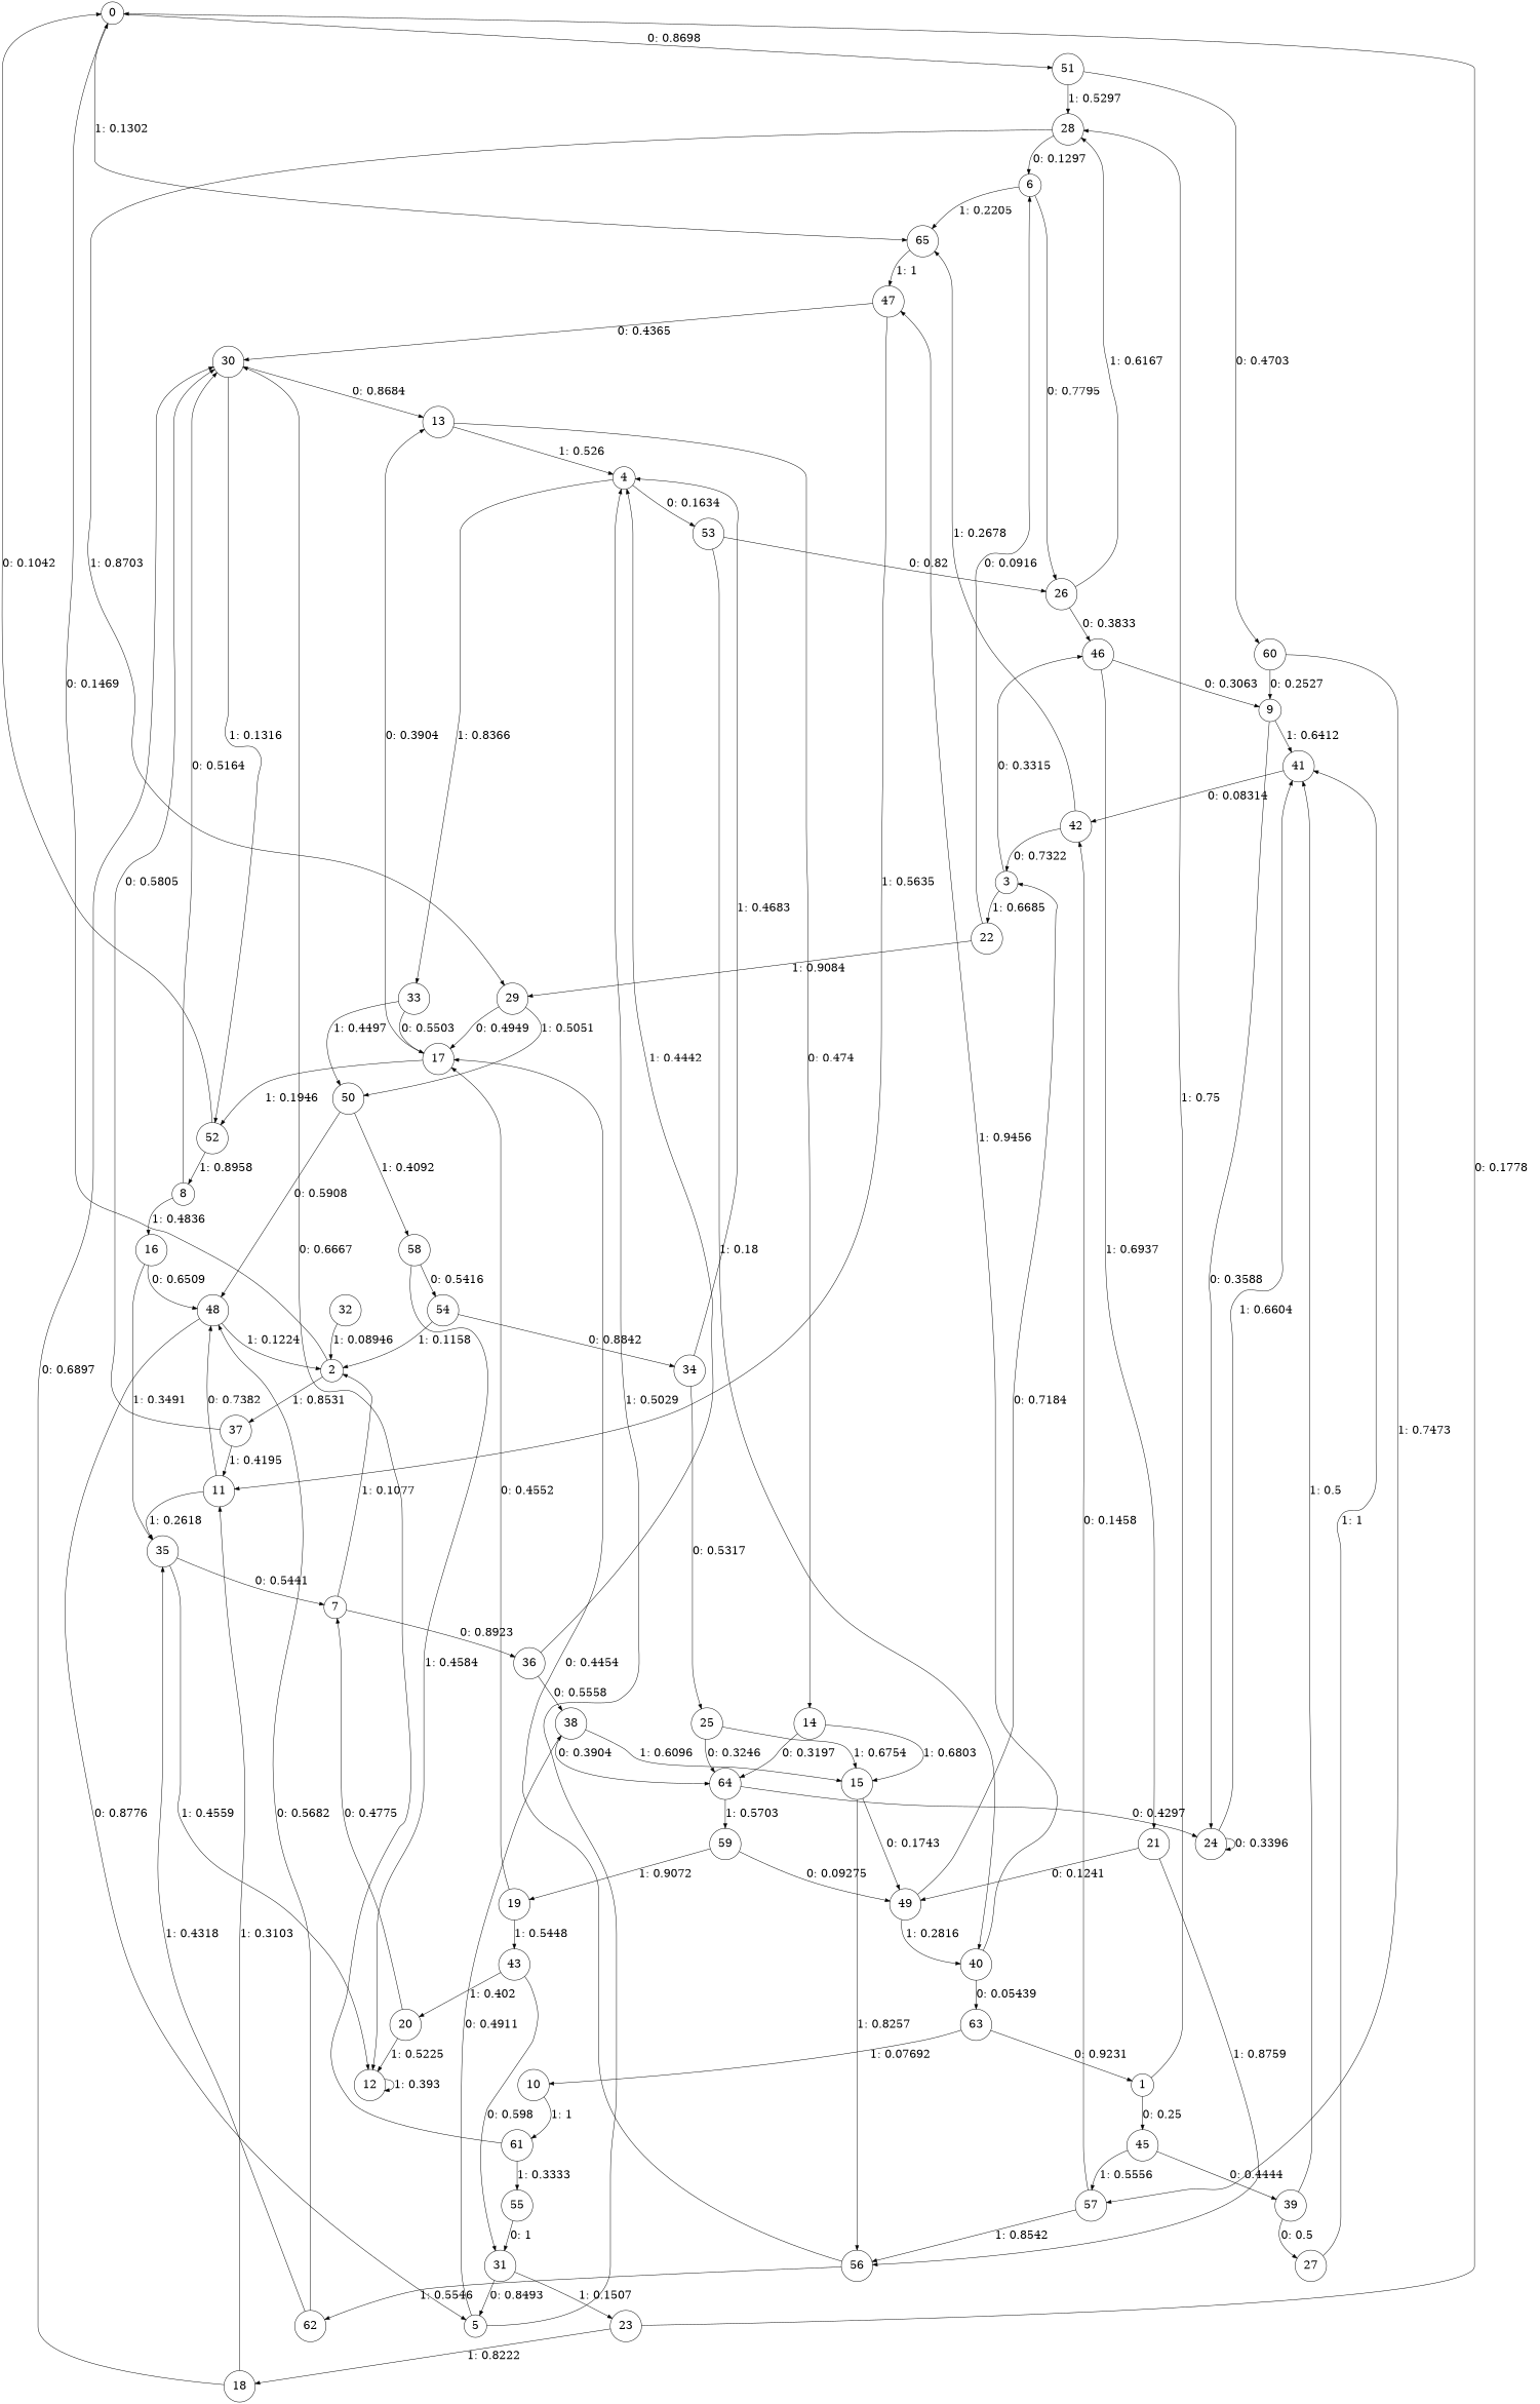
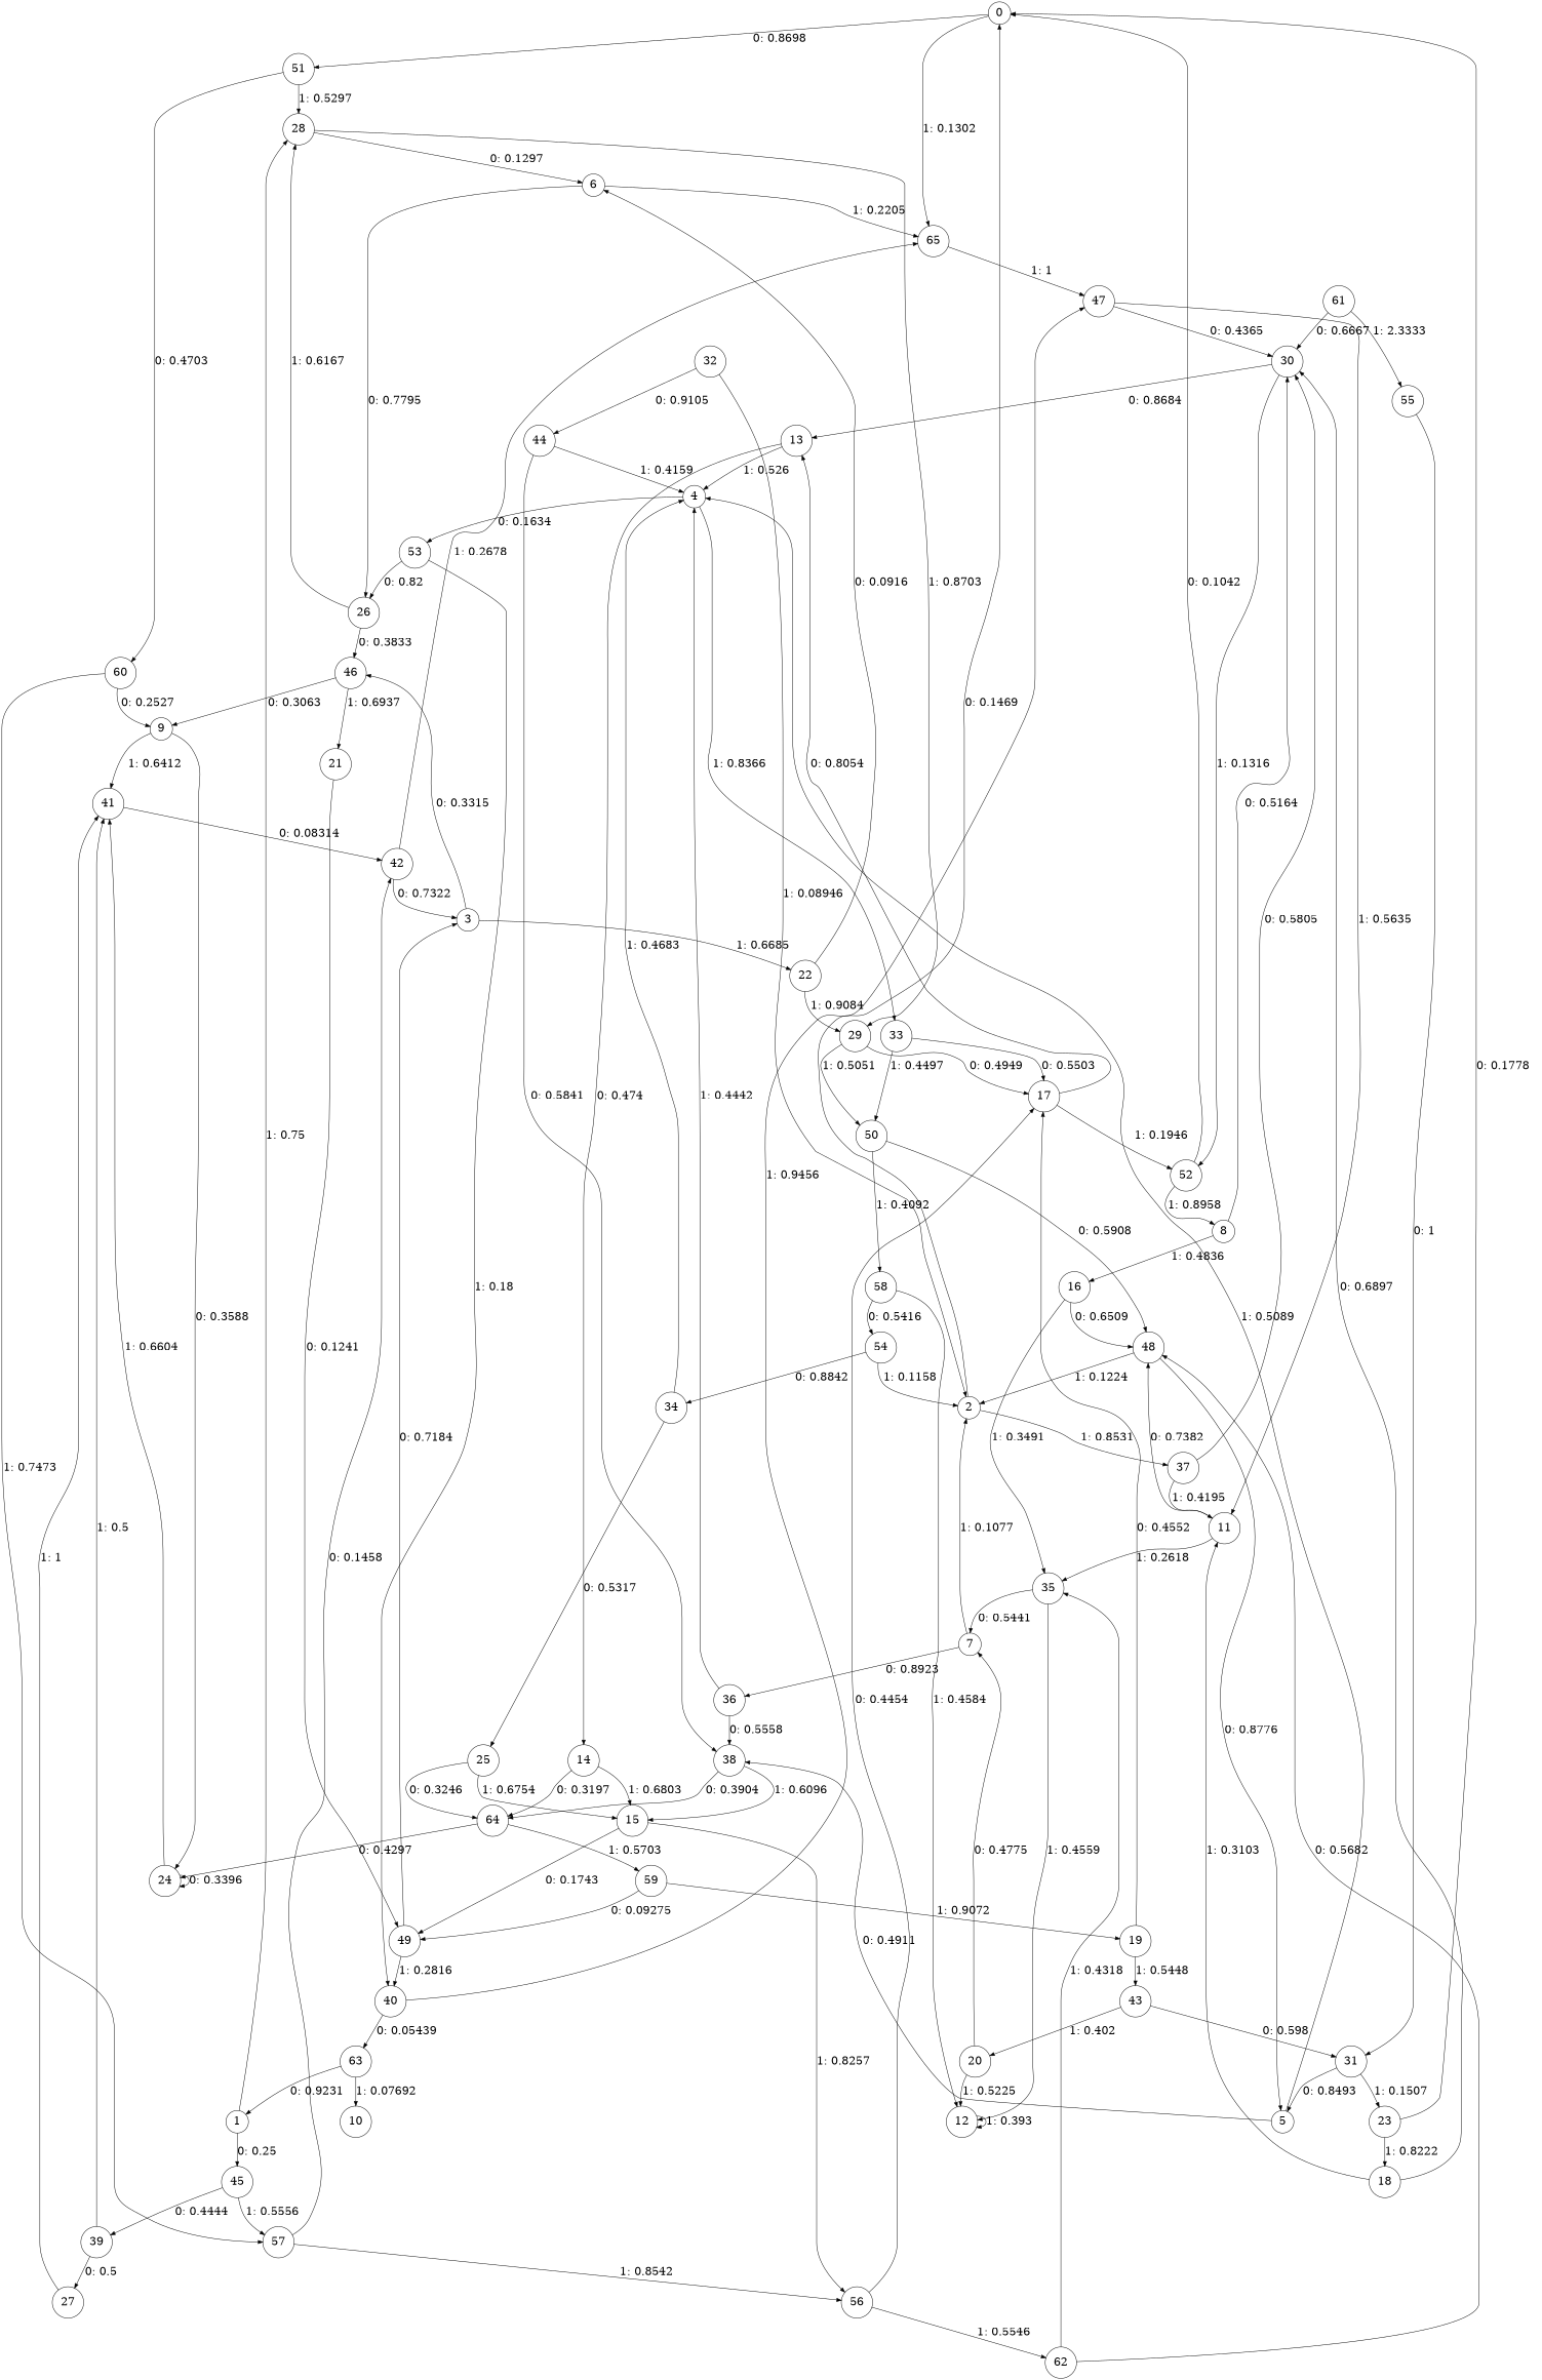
  digraph {
    node [fontsize=24 shape=circle]
    edge [fontsize=24]
    0
    51
    65
    28
    60
    47
    6
    29
    57
    9
    30
    11
    1
    45
    39
    41
    27
    42
    56
    26
    17
    50
    2
    37
    13
    52
    48
    35
    3
    46
    22
    21
    24
    49
    4
    53
    33
    40
    63
    58
    5
    38
    64
    15
    59
    7
    36
    8
    16
    14
    12
    19
    43
    10
    61
    55
    31
    32
+   44
    62
    18
    20
    23
    25
    54
    34
    0 -> 51 [label="0: 0.8698   "]
    0 -> 65 [label="1: 0.1302   "]
    51 -> 28 [label="1: 0.5297   "]
    51 -> 60 [label="0: 0.4703   "]
    65 -> 47 [label="1: 1        "]
    28 -> 6 [label="0: 0.1297   "]
    28 -> 29 [label="1: 0.8703   "]
    60 -> 57 [label="1: 0.7473   "]
    60 -> 9 [label="0: 0.2527   "]
    47 -> 30 [label="0: 0.4365   "]
    47 -> 11 [label="1: 0.5635   "]
    6 -> 65 [label="1: 0.2205   "]
    6 -> 26 [label="0: 0.7795   "]
    29 -> 17 [label="0: 0.4949   "]
    29 -> 50 [label="1: 0.5051   "]
    57 -> 42 [label="0: 0.1458   "]
    57 -> 56 [label="1: 0.8542   "]
    9 -> 41 [label="1: 0.6412   "]
    9 -> 24 [label="0: 0.3588   "]
    30 -> 13 [label="0: 0.8684   "]
    30 -> 52 [label="1: 0.1316   "]
    11 -> 48 [label="0: 0.7382   "]
    11 -> 35 [label="1: 0.2618   "]
    1 -> 28 [label="1: 0.75     "]
    1 -> 45 [label="0: 0.25     "]
    45 -> 57 [label="1: 0.5556   "]
    45 -> 39 [label="0: 0.4444   "]
    39 -> 41 [label="1: 0.5      "]
    39 -> 27 [label="0: 0.5      "]
    41 -> 42 [label="0: 0.08314  "]
    27 -> 41 [label="1: 1        "]
    42 -> 65 [label="1: 0.2678   "]
    42 -> 3 [label="0: 0.7322   "]
    56 -> 17 [label="0: 0.4454   "]
    56 -> 62 [label="1: 0.5546   "]
    26 -> 28 [label="1: 0.6167   "]
    26 -> 46 [label="0: 0.3833   "]
-   17 -> 13 [label="0: 0.3904   "]
+   17 -> 13 [label="0: 0.8054   "]
    17 -> 52 [label="1: 0.1946   "]
    50 -> 48 [label="0: 0.5908   "]
    50 -> 58 [label="1: 0.4092   "]
    2 -> 0 [label="0: 0.1469   "]
    2 -> 37 [label="1: 0.8531   "]
    37 -> 30 [label="0: 0.5805   "]
    37 -> 11 [label="1: 0.4195   "]
    13 -> 4 [label="1: 0.526    "]
    13 -> 14 [label="0: 0.474    "]
    52 -> 0 [label="0: 0.1042   "]
    52 -> 8 [label="1: 0.8958   "]
    48 -> 2 [label="1: 0.1224   "]
    48 -> 5 [label="0: 0.8776   "]
    35 -> 7 [label="0: 0.5441   "]
    35 -> 12 [label="1: 0.4559   "]
    3 -> 46 [label="0: 0.3315   "]
    3 -> 22 [label="1: 0.6685   "]
    46 -> 9 [label="0: 0.3063   "]
    46 -> 21 [label="1: 0.6937   "]
    22 -> 6 [label="0: 0.0916   "]
    22 -> 29 [label="1: 0.9084   "]
-   21 -> 56 [label="1: 0.8759   "]
    21 -> 49 [label="0: 0.1241   "]
    24 -> 41 [label="1: 0.6604   "]
    24 -> 24 [label="0: 0.3396   "]
    49 -> 3 [label="0: 0.7184   "]
    49 -> 40 [label="1: 0.2816   "]
    4 -> 53 [label="0: 0.1634   "]
    4 -> 33 [label="1: 0.8366   "]
    53 -> 26 [label="0: 0.82     "]
    53 -> 40 [label="1: 0.18     "]
    33 -> 17 [label="0: 0.5503   "]
    33 -> 50 [label="1: 0.4497   "]
    40 -> 47 [label="1: 0.9456   "]
    40 -> 63 [label="0: 0.05439  "]
    63 -> 1 [label="0: 0.9231   "]
    63 -> 10 [label="1: 0.07692  "]
    58 -> 12 [label="1: 0.4584   "]
    58 -> 54 [label="0: 0.5416   "]
-   5 -> 4 [label="1: 0.5029   "]
+   5 -> 4 [label="1: 0.5089   "]
    5 -> 38 [label="0: 0.4911   "]
    38 -> 64 [label="0: 0.3904   "]
    38 -> 15 [label="1: 0.6096   "]
    64 -> 24 [label="0: 0.4297   "]
    64 -> 59 [label="1: 0.5703   "]
    15 -> 56 [label="1: 0.8257   "]
    15 -> 49 [label="0: 0.1743   "]
    59 -> 49 [label="0: 0.09275  "]
    59 -> 19 [label="1: 0.9072   "]
    7 -> 2 [label="1: 0.1077   "]
    7 -> 36 [label="0: 0.8923   "]
    36 -> 4 [label="1: 0.4442   "]
    36 -> 38 [label="0: 0.5558   "]
    8 -> 30 [label="0: 0.5164   "]
    8 -> 16 [label="1: 0.4836   "]
    16 -> 48 [label="0: 0.6509   "]
    16 -> 35 [label="1: 0.3491   "]
    14 -> 64 [label="0: 0.3197   "]
    14 -> 15 [label="1: 0.6803   "]
    12 -> 12 [label="1: 0.393    "]
    19 -> 17 [label="0: 0.4552   "]
    19 -> 43 [label="1: 0.5448   "]
    43 -> 31 [label="0: 0.598    "]
    43 -> 20 [label="1: 0.402    "]
-   10 -> 61 [label="1: 1        "]
    61 -> 30 [label="0: 0.6667   "]
-   61 -> 55 [label="1: 0.3333   "]
+   61 -> 55 [label="1: 2.3333   "]
    55 -> 31 [label="0: 1        "]
    31 -> 5 [label="0: 0.8493   "]
    31 -> 23 [label="1: 0.1507   "]
    32 -> 2 [label="1: 0.08946  "]
+   32 -> 44 [label="0: 0.9105   "]
+   44 -> 4 [label="1: 0.4159   "]
+   44 -> 38 [label="0: 0.5841   "]
    62 -> 48 [label="0: 0.5682   "]
    62 -> 35 [label="1: 0.4318   "]
    18 -> 30 [label="0: 0.6897   "]
    18 -> 11 [label="1: 0.3103   "]
    20 -> 7 [label="0: 0.4775   "]
    20 -> 12 [label="1: 0.5225   "]
    23 -> 0 [label="0: 0.1778   "]
    23 -> 18 [label="1: 0.8222   "]
    25 -> 64 [label="0: 0.3246   "]
    25 -> 15 [label="1: 0.6754   "]
    54 -> 2 [label="1: 0.1158   "]
    54 -> 34 [label="0: 0.8842   "]
    34 -> 4 [label="1: 0.4683   "]
    34 -> 25 [label="0: 0.5317   "]
  }
